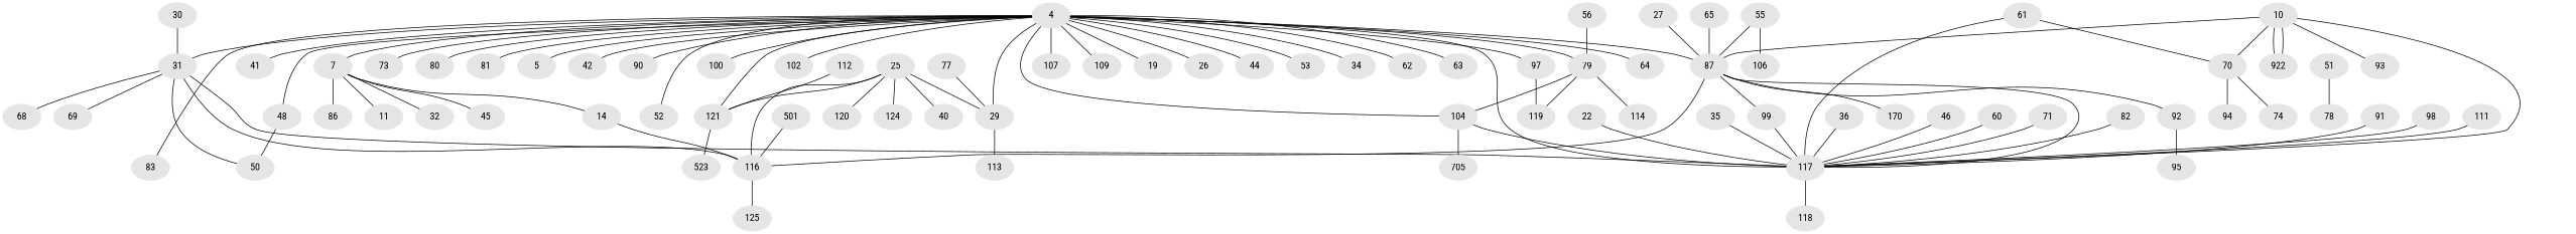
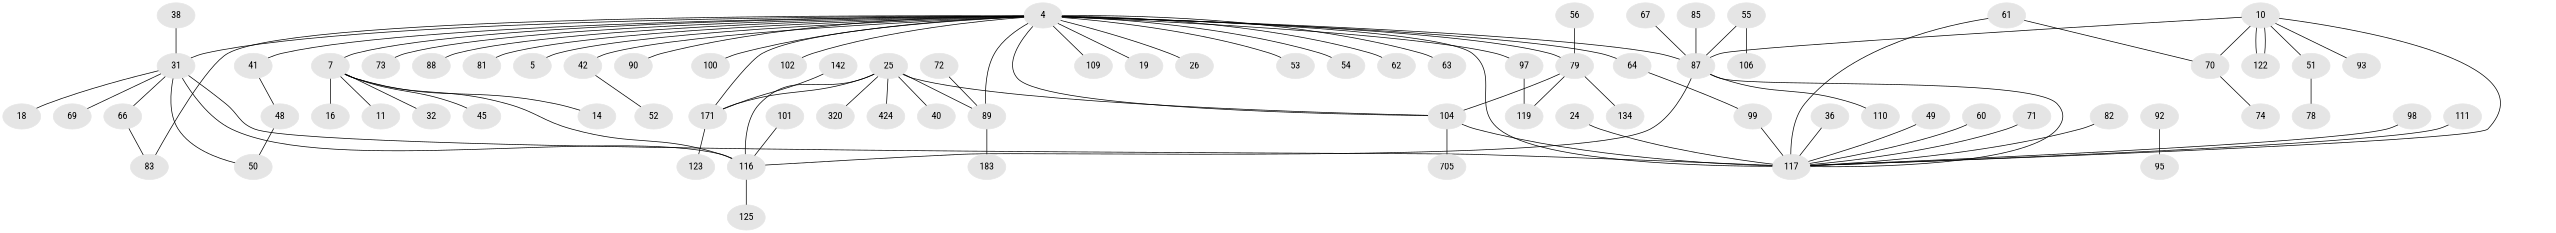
  graph {
    fontname="Roboto Condensed"
    node [color=gray90 fontname="Roboto Condensed" style=filled]
    edge [fontname="Roboto Condensed"]
    4 [super="+1"]
    5
    7
    19
    26
    31 [super="+6"]
    41
    42 [super="+22"]
-   44
    48 [super="+3+43+47"]
    52
    53
-   54 [label=34]
+   54
    62
    63
    64
    73 [super="+38"]
    79 [super="+67"]
-   80
+   80 [label=88]
    81
    83
    87 [super="+59+72"]
-   89 [super="+29+33+39" label=29]
+   89 [super="+29+33+39"]
    90
    97
    100
    102
    104 [super="+12+57+103"]
-   107
    109
    117 [super="+18+84+65"]
-   121 [super="+115+2+88+96"]
+   121 [super="+115+2+88+96" label=171]
    14
    n34 [label=11]
    32
    45
-   86
+   86 [label=16]
    116 [super="+49+76"]
    50
-   68
+   66 [super="+58"]
+   68 [label=18]
    69
    99
-   114
+   114 [label=134]
    119 [super="+34"]
    92
-   110 [label=170]
-   113
+   110
+   113 [label=183]
    n49 [label=705 super="+37"]
-   118
-   123 [label=523]
+   123
    125
    10
    51
    70
    93
-   122 [label=922]
+   122
    78
    74
-   94
-   24 [label=22]
+   24
    25
    40
-   120
-   124
-   27
-   30
-   35
+   120 [label=320]
+   124 [label=424]
+   27 [label=67]
+   30 [label=38]
    36
-   46
+   46 [label=49]
    55
    106
    56
    60
    61
    71
-   77
+   77 [label=72]
    82
-   85 [label=65]
+   85
    95
-   91
    98
-   101 [label=501]
+   101
    111
-   112
+   112 [label=142]
    4 -- 5
    4 -- 7 [weight=2]
    4 -- 19 [weight=2]
    4 -- 26
    4 -- 31 [weight=4]
    4 -- 41
    4 -- 42
-   4 -- 44
-   4 -- 48
-   4 -- 52 [weight=2]
+   41 -- 48
+   42 -- 52 [weight=2]
    4 -- 53
    4 -- 54
    4 -- 62
    4 -- 63
    4 -- 64
    4 -- 73
    4 -- 79 [weight=3]
    4 -- 80
    4 -- 81
    4 -- 83
    4 -- 87 [weight=5]
    4 -- 89
    4 -- 90
    4 -- 97
    4 -- 100
    4 -- 102
    4 -- 104
-   4 -- 107
    4 -- 109
    4 -- 117 [weight=3]
    4 -- 121
    7 -- 14
    7 -- n34
    7 -- 32
    7 -- 45
    7 -- 86
-   14 -- 116
+   7 -- 116
    31 -- 117
    31 -- 116
    31 -- 50
+   31 -- 66
    31 -- 68
    31 -- 69
    48 -- 50
-   87 -- 99
+   64 -- 99
    79 -- 104
    79 -- 114
    79 -- 119
    87 -- 117
    87 -- 116
-   87 -- 92
    87 -- 110
    89 -- 113
    97 -- 119
    104 -- 117 [weight=3]
    104 -- n49
-   117 -- 118
    121 -- 123
    116 -- 125
+   66 -- 83
    99 -- 117
    92 -- 95
    10 -- 87 [weight=2]
    10 -- 117
+   10 -- 51
    10 -- 70
    10 -- 93
    10 -- 122
    10 -- 122
    51 -- 78
    70 -- 74
-   70 -- 94
    24 -- 117
    25 -- 89
+   25 -- 104 [weight=2]
    25 -- 121
    25 -- 116
    25 -- 40
    25 -- 120
    25 -- 124
    27 -- 87
    30 -- 31
-   35 -- 117
    36 -- 117
    46 -- 117
    55 -- 87
    55 -- 106
    56 -- 79
    60 -- 117
    61 -- 117
    61 -- 70
    71 -- 117
    77 -- 89
    82 -- 117
    85 -- 87
-   91 -- 117
    98 -- 117
    101 -- 116
    111 -- 117
    112 -- 121
  }
